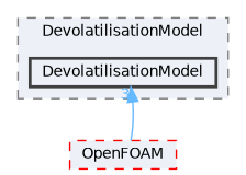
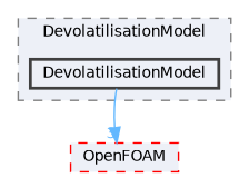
  digraph {
    compound=true
    node [fillcolor="#edf0f7" fontname=Helvetica fontsize=10 shape=box]
    n1 [color=grey25 height=0.2 label=DevolatilisationModel style="filled,bold" width=0.4]
    n2 [color=red height=0.2 label=OpenFOAM style="filled,dashed" width=0.4]
    subgraph cluster_1 {
      bgcolor="#edf0f7"
      fontname=Helvetica
      fontsize=10
      label=DevolatilisationModel
      pencolor=grey50
      style="filled,dashed"
      n1
    }
-   n2 -> n1 [color=steelblue1 fontcolor=steelblue1 fontname=Helvetica fontsize=10 headlabel=3 labeldistance=1.5 labelfontname=Helvetica labelfontsize=10]
+   n1 -> n2 [color=steelblue1 fontcolor=steelblue1 fontname=Helvetica fontsize=10 headlabel=3 labeldistance=1.5 labelfontname=Helvetica labelfontsize=10]
  }
